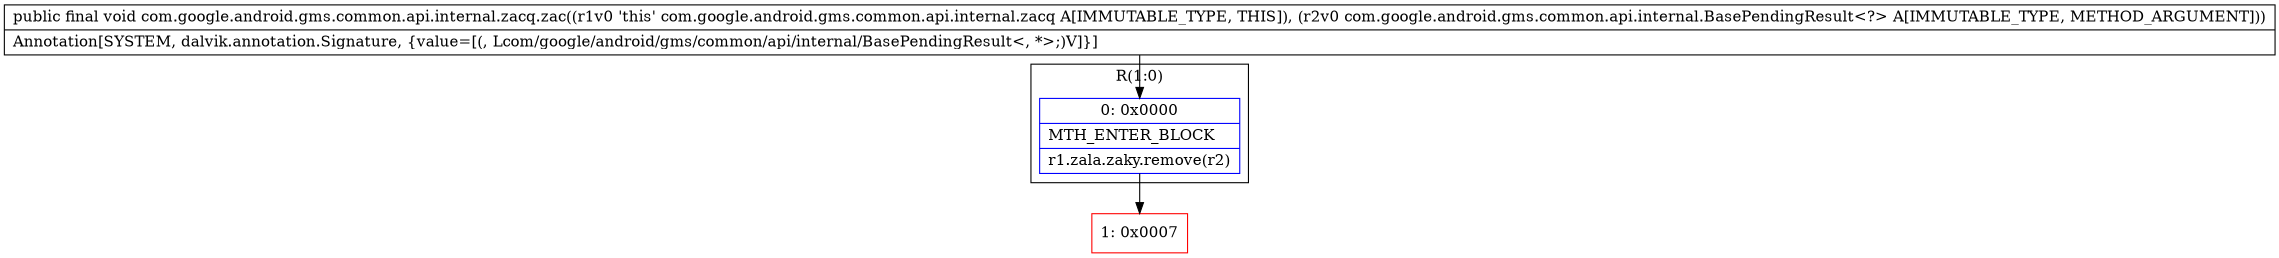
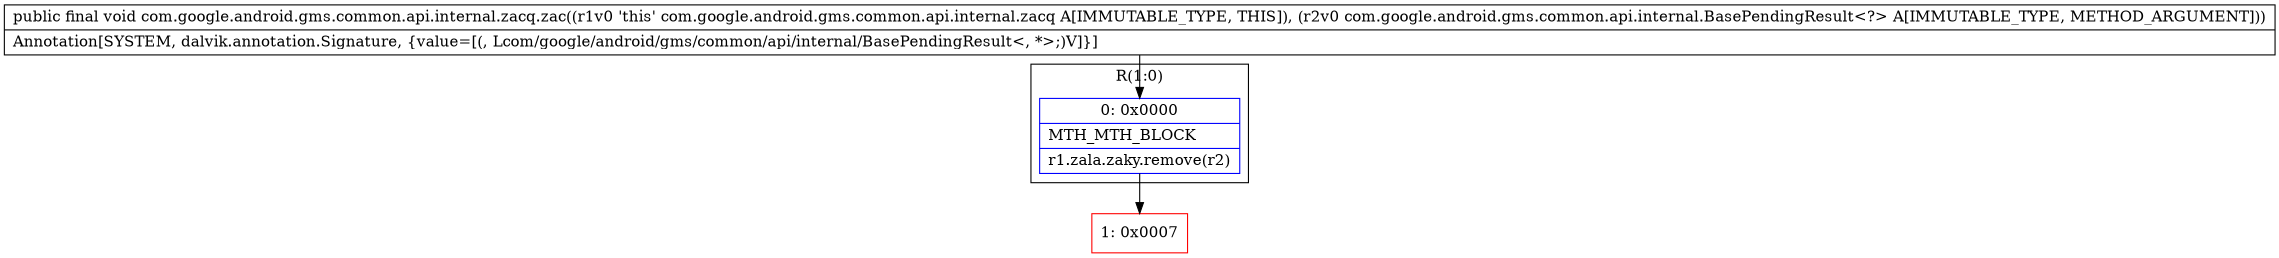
  digraph {
    node [shape=record]
-   n1 [color=blue label="{0\:\ 0x0000|MTH_ENTER_BLOCK\l|r1.zala.zaky.remove(r2)\l}"]
+   n1 [color=blue label="{0\:\ 0x0000|MTH_MTH_BLOCK\l|r1.zala.zaky.remove(r2)\l}"]
    n2 [color=red label="{1\:\ 0x0007}"]
    n3 [label="{public final void com.google.android.gms.common.api.internal.zacq.zac((r1v0 'this' com.google.android.gms.common.api.internal.zacq A[IMMUTABLE_TYPE, THIS]), (r2v0 com.google.android.gms.common.api.internal.BasePendingResult\<?\> A[IMMUTABLE_TYPE, METHOD_ARGUMENT]))  | Annotation[SYSTEM, dalvik.annotation.Signature, \{value=[(, Lcom\/google\/android\/gms\/common\/api\/internal\/BasePendingResult\<, *\>;)V]\}]\l}"]
    subgraph cluster_1 {
      label="R(1:0)"
      n1
    }
    n1 -> n2
    n3 -> n1
  }
